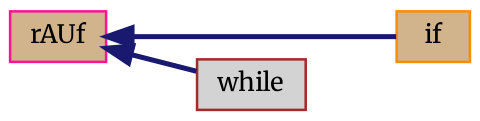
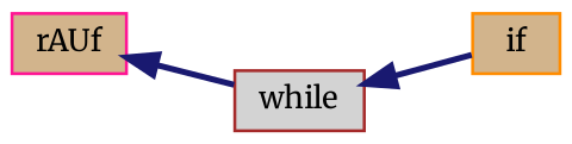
  digraph {
    fontname=Merriweather
    rankdir=LR
    node [fillcolor=tan fontname=Merriweather fontsize=10 shape=record style=filled]
    edge [color=midnightblue dir=back fontname=Merriweather fontsize=10 labelfontname=Helvetica labelfontsize=10 style=bold]
    n1 [color=deeppink fontcolor=black height=0.2 label=rAUf width=0.4]
    n2 [color=darkorange height=0.2 label=if width=0.4]
    n3 [color=brown fillcolor=lightgrey height=0.2 label=while width=0.4]
-   n1 -> n2
+   n3 -> n2
    n1 -> n3
  }
